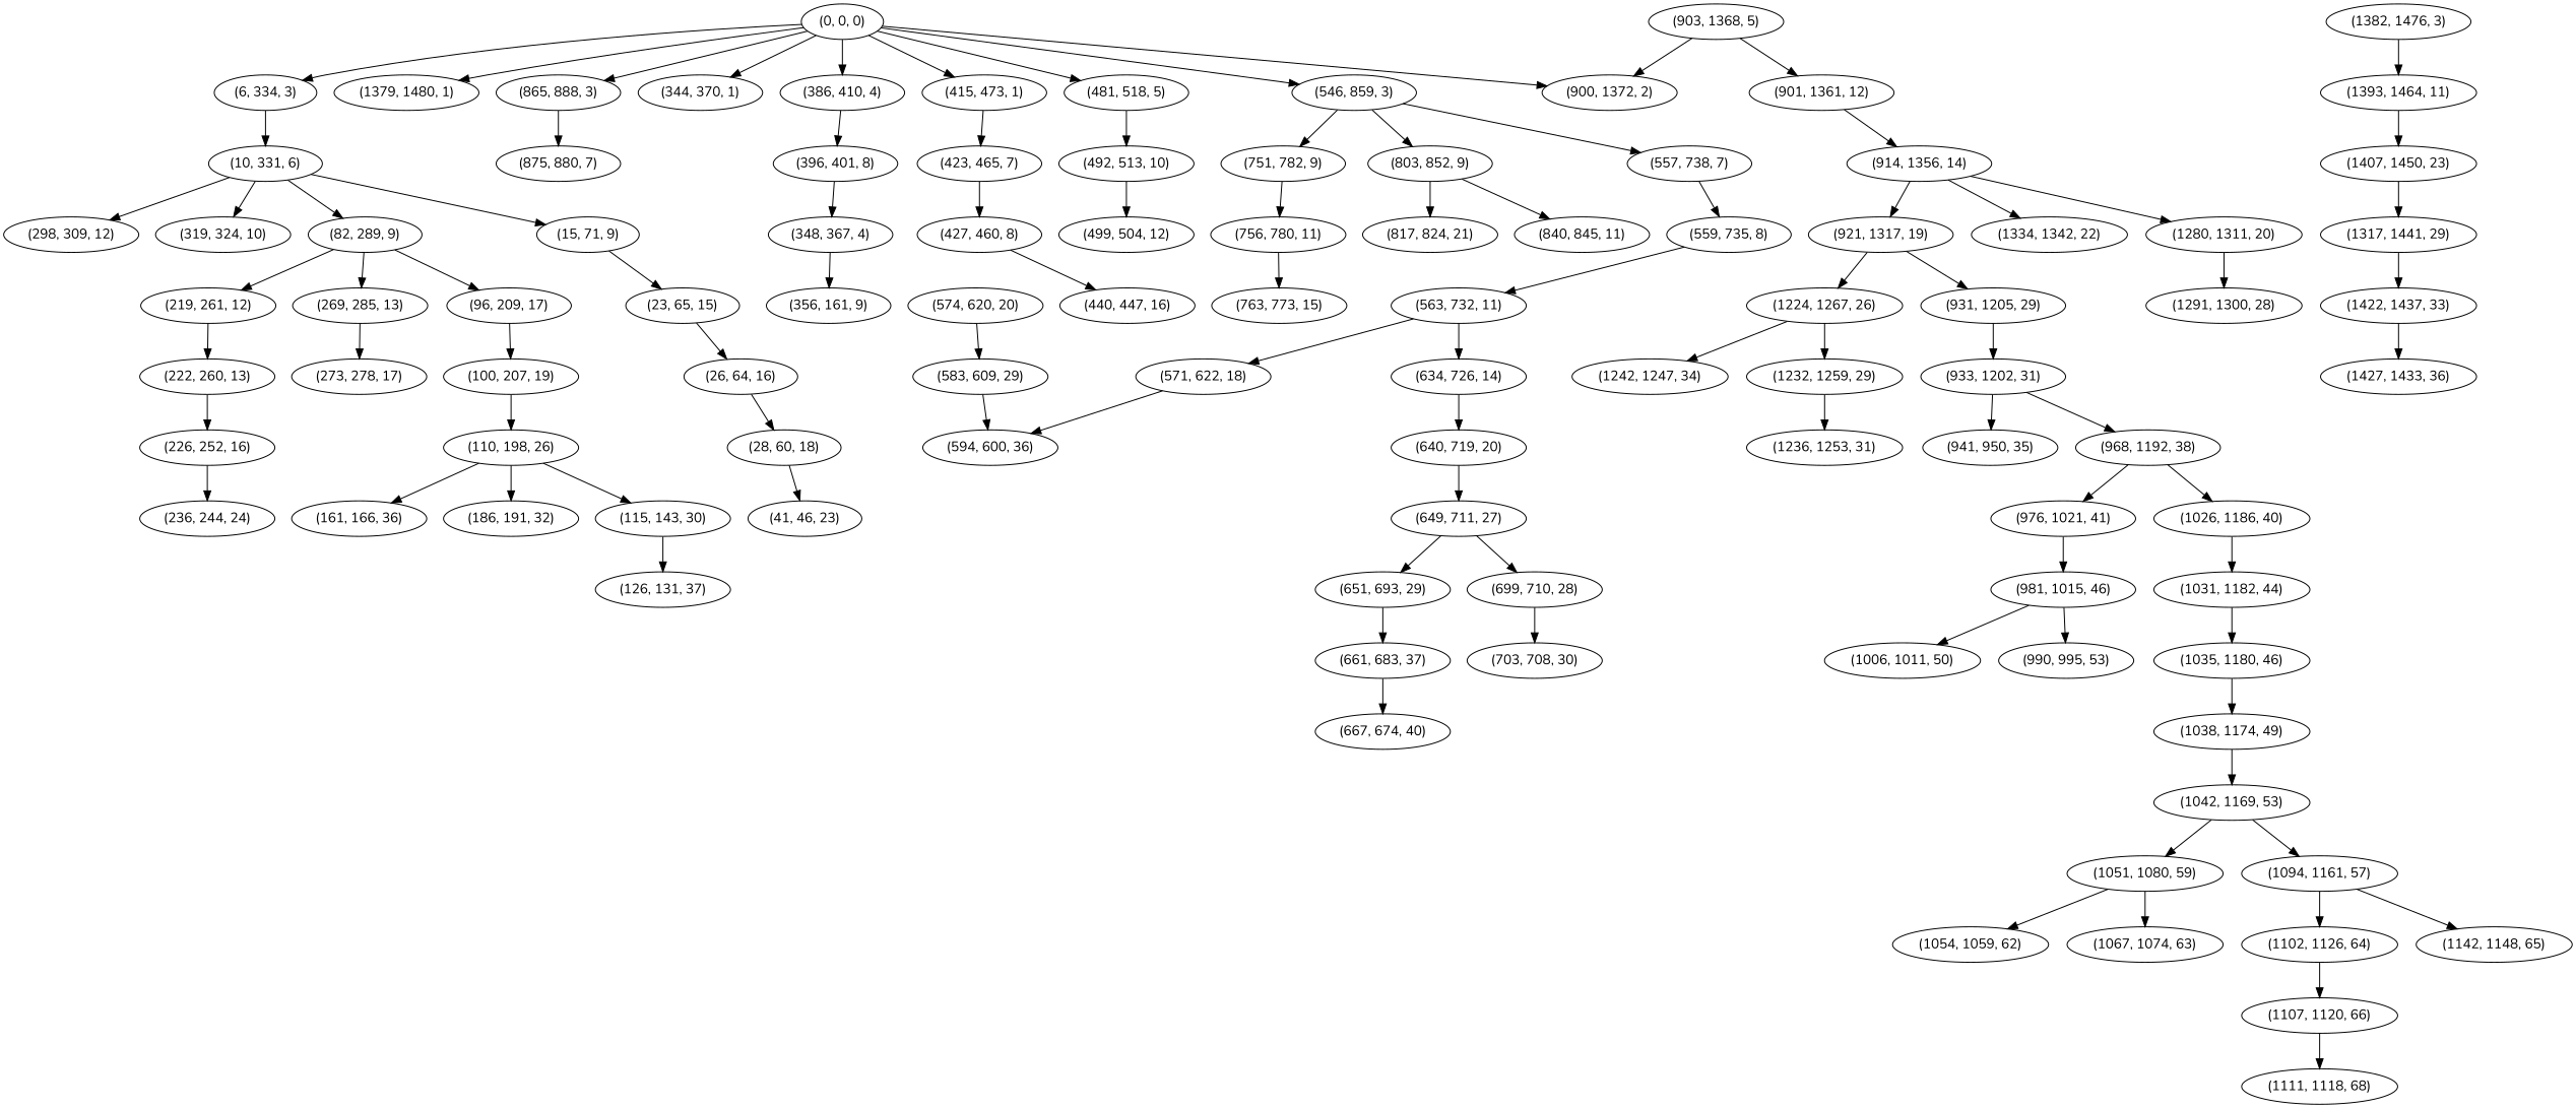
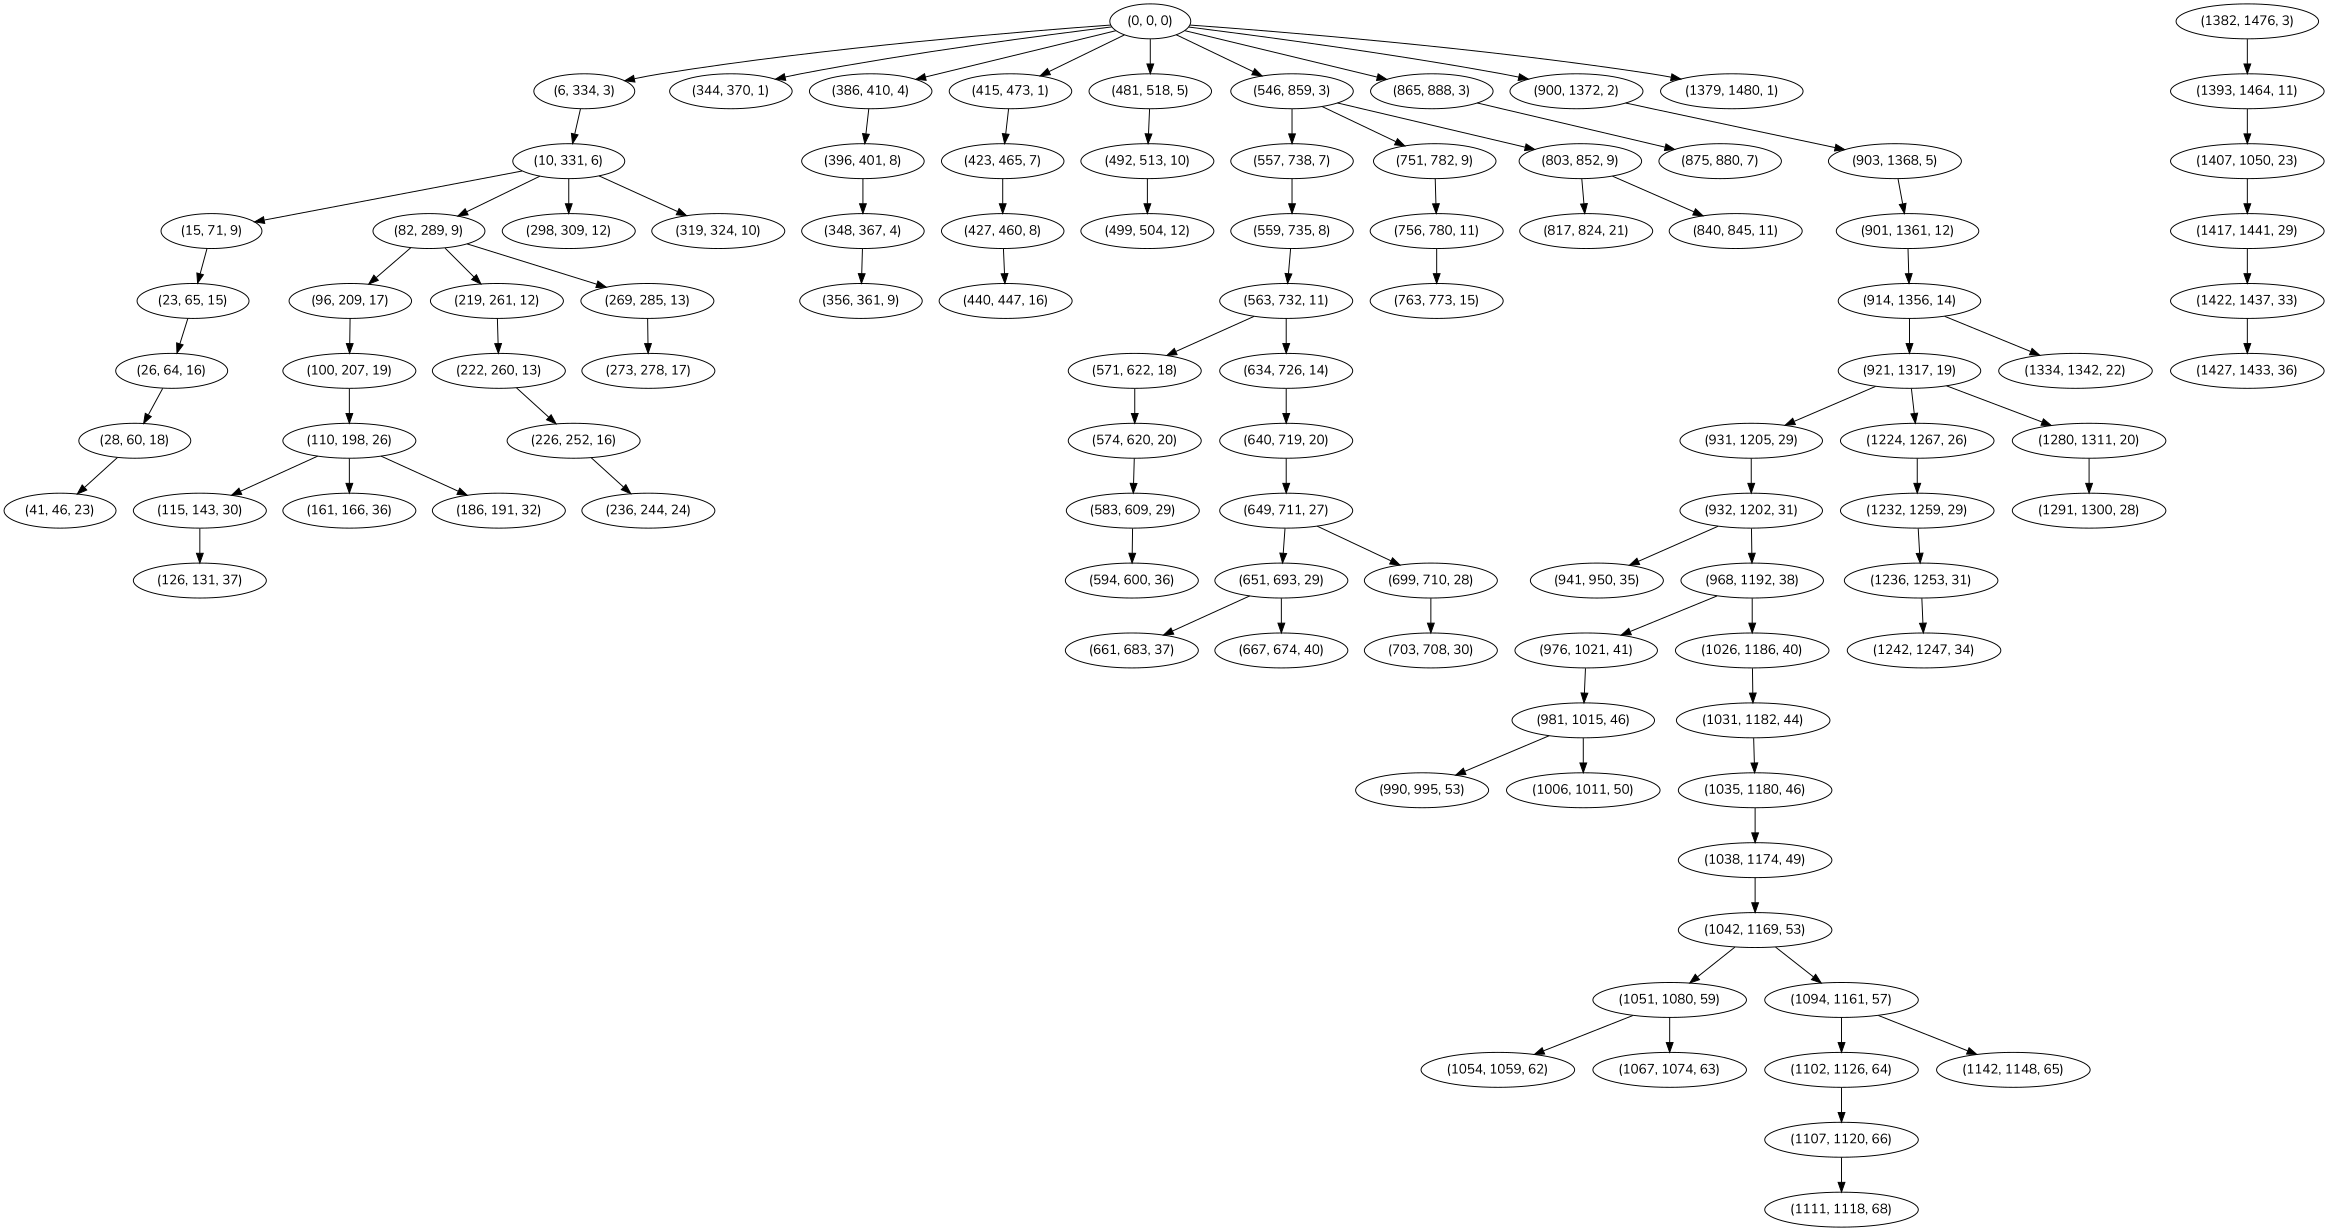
  digraph {
    fontname=Nunito
    node [fontname=Nunito]
    edge [fontname=Nunito]
    "(0, 0, 0)"
    "(6, 334, 3)"
    "(344, 370, 1)"
    "(386, 410, 4)"
    "(415, 473, 1)"
    "(481, 518, 5)"
    "(546, 859, 3)"
    "(865, 888, 3)"
    "(900, 1372, 2)"
    "(1379, 1480, 1)"
    "(10, 331, 6)"
    "(396, 401, 8)"
    "(423, 465, 7)"
    "(492, 513, 10)"
    "(557, 738, 7)"
    "(751, 782, 9)"
    "(803, 852, 9)"
    "(875, 880, 7)"
    "(903, 1368, 5)"
    "(15, 71, 9)"
    "(82, 289, 9)"
    "(298, 309, 12)"
    "(319, 324, 10)"
    "(23, 65, 15)"
    "(96, 209, 17)"
    "(219, 261, 12)"
    "(269, 285, 13)"
    "(26, 64, 16)"
    "(28, 60, 18)"
    "(41, 46, 23)"
    "(100, 207, 19)"
    "(222, 260, 13)"
    "(273, 278, 17)"
    "(110, 198, 26)"
    "(115, 143, 30)"
    "(161, 166, 36)"
    "(186, 191, 32)"
    "(126, 131, 37)"
    "(226, 252, 16)"
    "(236, 244, 24)"
    "(348, 367, 4)"
-   "(356, 361, 9)" [label="(356, 161, 9)"]
+   "(356, 361, 9)"
    "(427, 460, 8)"
    "(440, 447, 16)"
    "(499, 504, 12)"
    "(559, 735, 8)"
    "(756, 780, 11)"
    "(817, 824, 21)"
    "(840, 845, 11)"
    "(563, 732, 11)"
    "(571, 622, 18)"
    "(634, 726, 14)"
    "(574, 620, 20)"
    "(640, 719, 20)"
    "(583, 609, 29)"
    "(594, 600, 36)"
    "(649, 711, 27)"
    "(651, 693, 29)"
    "(699, 710, 28)"
    "(661, 683, 37)"
    "(703, 708, 30)"
    "(667, 674, 40)"
    "(763, 773, 15)"
    n64 [label="(901, 1361, 12)"]
    "(914, 1356, 14)"
    "(921, 1317, 19)"
    "(1334, 1342, 22)"
    "(931, 1205, 29)"
    "(1224, 1267, 26)"
    "(1280, 1311, 20)"
-   "(933, 1202, 31)"
+   "(933, 1202, 31)" [label="(932, 1202, 31)"]
    "(1232, 1259, 29)"
    "(1291, 1300, 28)"
    "(941, 950, 35)"
    "(968, 1192, 38)"
    "(976, 1021, 41)"
    "(1026, 1186, 40)"
    "(981, 1015, 46)"
    "(1031, 1182, 44)"
    "(990, 995, 53)"
    "(1006, 1011, 50)"
    "(1035, 1180, 46)"
    "(1038, 1174, 49)"
    "(1042, 1169, 53)"
    "(1051, 1080, 59)"
    "(1094, 1161, 57)"
    "(1054, 1059, 62)"
    "(1067, 1074, 63)"
    "(1102, 1126, 64)"
    "(1142, 1148, 65)"
    "(1107, 1120, 66)"
    "(1111, 1118, 68)"
    "(1236, 1253, 31)"
    "(1242, 1247, 34)"
    "(1382, 1476, 3)"
    "(1393, 1464, 11)"
-   "(1407, 1450, 23)"
-   "(1417, 1441, 29)" [label="(1317, 1441, 29)"]
+   "(1407, 1450, 23)" [label="(1407, 1050, 23)"]
+   "(1417, 1441, 29)"
    "(1422, 1437, 33)"
    "(1427, 1433, 36)"
    "(0, 0, 0)" -> "(6, 334, 3)"
    "(0, 0, 0)" -> "(344, 370, 1)"
    "(0, 0, 0)" -> "(386, 410, 4)"
    "(0, 0, 0)" -> "(415, 473, 1)"
    "(0, 0, 0)" -> "(481, 518, 5)"
    "(0, 0, 0)" -> "(546, 859, 3)"
    "(0, 0, 0)" -> "(865, 888, 3)"
    "(0, 0, 0)" -> "(900, 1372, 2)"
    "(0, 0, 0)" -> "(1379, 1480, 1)"
    "(6, 334, 3)" -> "(10, 331, 6)"
    "(386, 410, 4)" -> "(396, 401, 8)"
    "(415, 473, 1)" -> "(423, 465, 7)"
    "(481, 518, 5)" -> "(492, 513, 10)"
    "(546, 859, 3)" -> "(557, 738, 7)"
    "(546, 859, 3)" -> "(751, 782, 9)"
    "(546, 859, 3)" -> "(803, 852, 9)"
    "(865, 888, 3)" -> "(875, 880, 7)"
-   "(903, 1368, 5)" -> "(900, 1372, 2)"
+   "(900, 1372, 2)" -> "(903, 1368, 5)"
    "(10, 331, 6)" -> "(15, 71, 9)"
    "(10, 331, 6)" -> "(82, 289, 9)"
    "(10, 331, 6)" -> "(298, 309, 12)"
    "(10, 331, 6)" -> "(319, 324, 10)"
    "(396, 401, 8)" -> "(348, 367, 4)"
    "(423, 465, 7)" -> "(427, 460, 8)"
    "(492, 513, 10)" -> "(499, 504, 12)"
    "(557, 738, 7)" -> "(559, 735, 8)"
    "(751, 782, 9)" -> "(756, 780, 11)"
    "(803, 852, 9)" -> "(817, 824, 21)"
    "(803, 852, 9)" -> "(840, 845, 11)"
    "(903, 1368, 5)" -> n64
    "(15, 71, 9)" -> "(23, 65, 15)"
    "(82, 289, 9)" -> "(96, 209, 17)"
    "(82, 289, 9)" -> "(219, 261, 12)"
    "(82, 289, 9)" -> "(269, 285, 13)"
    "(23, 65, 15)" -> "(26, 64, 16)"
    "(96, 209, 17)" -> "(100, 207, 19)"
    "(219, 261, 12)" -> "(222, 260, 13)"
    "(269, 285, 13)" -> "(273, 278, 17)"
    "(26, 64, 16)" -> "(28, 60, 18)"
    "(28, 60, 18)" -> "(41, 46, 23)"
    "(100, 207, 19)" -> "(110, 198, 26)"
    "(222, 260, 13)" -> "(226, 252, 16)"
    "(110, 198, 26)" -> "(115, 143, 30)"
    "(110, 198, 26)" -> "(161, 166, 36)"
    "(110, 198, 26)" -> "(186, 191, 32)"
    "(115, 143, 30)" -> "(126, 131, 37)"
    "(226, 252, 16)" -> "(236, 244, 24)"
    "(348, 367, 4)" -> "(356, 361, 9)"
    "(427, 460, 8)" -> "(440, 447, 16)"
    "(559, 735, 8)" -> "(563, 732, 11)"
    "(756, 780, 11)" -> "(763, 773, 15)"
    "(563, 732, 11)" -> "(571, 622, 18)"
    "(563, 732, 11)" -> "(634, 726, 14)"
-   "(571, 622, 18)" -> "(594, 600, 36)"
+   "(571, 622, 18)" -> "(574, 620, 20)"
    "(634, 726, 14)" -> "(640, 719, 20)"
    "(574, 620, 20)" -> "(583, 609, 29)"
    "(640, 719, 20)" -> "(649, 711, 27)"
    "(583, 609, 29)" -> "(594, 600, 36)"
    "(649, 711, 27)" -> "(651, 693, 29)"
    "(649, 711, 27)" -> "(699, 710, 28)"
    "(651, 693, 29)" -> "(661, 683, 37)"
    "(699, 710, 28)" -> "(703, 708, 30)"
-   "(661, 683, 37)" -> "(667, 674, 40)"
+   "(651, 693, 29)" -> "(667, 674, 40)"
    n64 -> "(914, 1356, 14)"
    "(914, 1356, 14)" -> "(921, 1317, 19)"
    "(914, 1356, 14)" -> "(1334, 1342, 22)"
    "(921, 1317, 19)" -> "(931, 1205, 29)"
    "(921, 1317, 19)" -> "(1224, 1267, 26)"
-   "(914, 1356, 14)" -> "(1280, 1311, 20)"
+   "(921, 1317, 19)" -> "(1280, 1311, 20)"
    "(931, 1205, 29)" -> "(933, 1202, 31)"
    "(1224, 1267, 26)" -> "(1232, 1259, 29)"
    "(1280, 1311, 20)" -> "(1291, 1300, 28)"
    "(933, 1202, 31)" -> "(941, 950, 35)"
    "(933, 1202, 31)" -> "(968, 1192, 38)"
    "(1232, 1259, 29)" -> "(1236, 1253, 31)"
    "(968, 1192, 38)" -> "(976, 1021, 41)"
    "(968, 1192, 38)" -> "(1026, 1186, 40)"
    "(976, 1021, 41)" -> "(981, 1015, 46)"
    "(1026, 1186, 40)" -> "(1031, 1182, 44)"
    "(981, 1015, 46)" -> "(990, 995, 53)"
    "(981, 1015, 46)" -> "(1006, 1011, 50)"
    "(1031, 1182, 44)" -> "(1035, 1180, 46)"
    "(1035, 1180, 46)" -> "(1038, 1174, 49)"
    "(1038, 1174, 49)" -> "(1042, 1169, 53)"
    "(1042, 1169, 53)" -> "(1051, 1080, 59)"
    "(1042, 1169, 53)" -> "(1094, 1161, 57)"
    "(1051, 1080, 59)" -> "(1054, 1059, 62)"
    "(1051, 1080, 59)" -> "(1067, 1074, 63)"
    "(1094, 1161, 57)" -> "(1102, 1126, 64)"
    "(1094, 1161, 57)" -> "(1142, 1148, 65)"
    "(1102, 1126, 64)" -> "(1107, 1120, 66)"
    "(1107, 1120, 66)" -> "(1111, 1118, 68)"
-   "(1224, 1267, 26)" -> "(1242, 1247, 34)"
+   "(1236, 1253, 31)" -> "(1242, 1247, 34)"
    "(1382, 1476, 3)" -> "(1393, 1464, 11)"
    "(1393, 1464, 11)" -> "(1407, 1450, 23)"
    "(1407, 1450, 23)" -> "(1417, 1441, 29)"
    "(1417, 1441, 29)" -> "(1422, 1437, 33)"
    "(1422, 1437, 33)" -> "(1427, 1433, 36)"
  }
